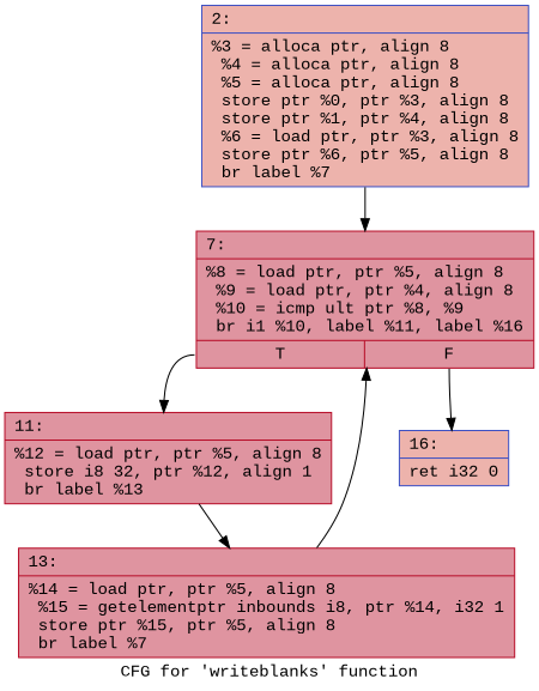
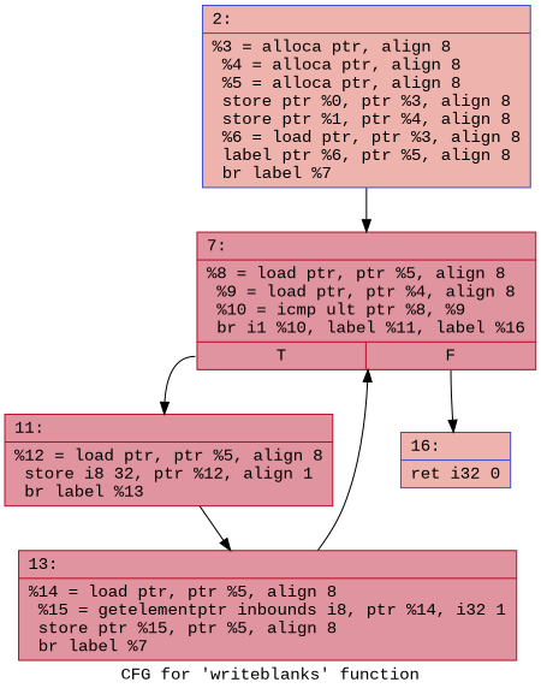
  digraph {
    label="CFG for 'writeblanks' function"
    fontname="Liberation Mono"
    node [color="#b70d28ff" fillcolor="#b70d2870" fontname="Liberation Mono" shape=record style=filled]
    edge [fontname="Liberation Mono"]
-   n1 [color="#3d50c3ff" fillcolor="#d6524470" label="{2:\l|  %3 = alloca ptr, align 8\l  %4 = alloca ptr, align 8\l  %5 = alloca ptr, align 8\l  store ptr %0, ptr %3, align 8\l  store ptr %1, ptr %4, align 8\l  %6 = load ptr, ptr %3, align 8\l  store ptr %6, ptr %5, align 8\l  br label %7\l}"]
+   n1 [color="#3d50c3ff" fillcolor="#d6524470" label="{2:\l|  %3 = alloca ptr, align 8\l  %4 = alloca ptr, align 8\l  %5 = alloca ptr, align 8\l  store ptr %0, ptr %3, align 8\l  store ptr %1, ptr %4, align 8\l  %6 = load ptr, ptr %3, align 8\l  label ptr %6, ptr %5, align 8\l  br label %7\l}"]
    n2 [label="{7:\l|  %8 = load ptr, ptr %5, align 8\l  %9 = load ptr, ptr %4, align 8\l  %10 = icmp ult ptr %8, %9\l  br i1 %10, label %11, label %16\l|{<s0>T|<s1>F}}"]
    n3 [label="{11:\l|  %12 = load ptr, ptr %5, align 8\l  store i8 32, ptr %12, align 1\l  br label %13\l}"]
    n4 [color="#3d50c3ff" fillcolor="#d6524470" label="{16:\l|  ret i32 0\l}"]
    n5 [label="{13:\l|  %14 = load ptr, ptr %5, align 8\l  %15 = getelementptr inbounds i8, ptr %14, i32 1\l  store ptr %15, ptr %5, align 8\l  br label %7\l}"]
    n1 -> n2
    n2 -> n3 [tailport=s0]
    n2 -> n4 [tailport=s1]
    n3 -> n5
    n5 -> n2
  }
